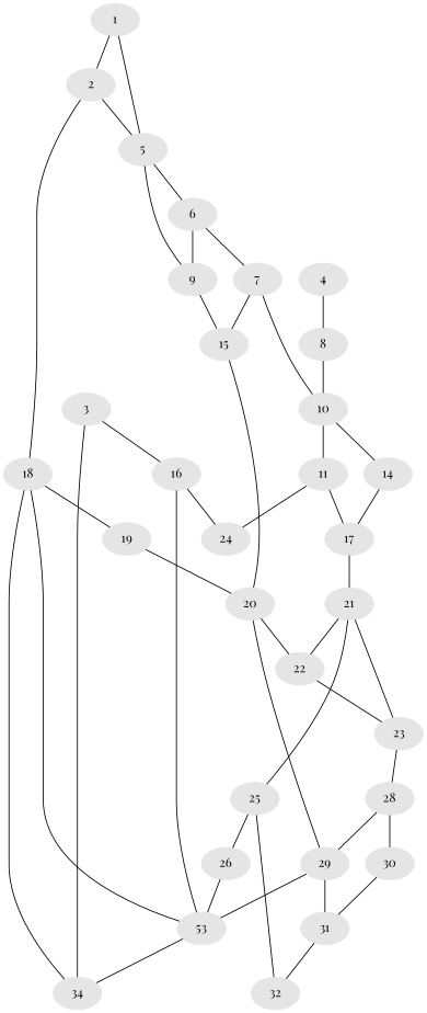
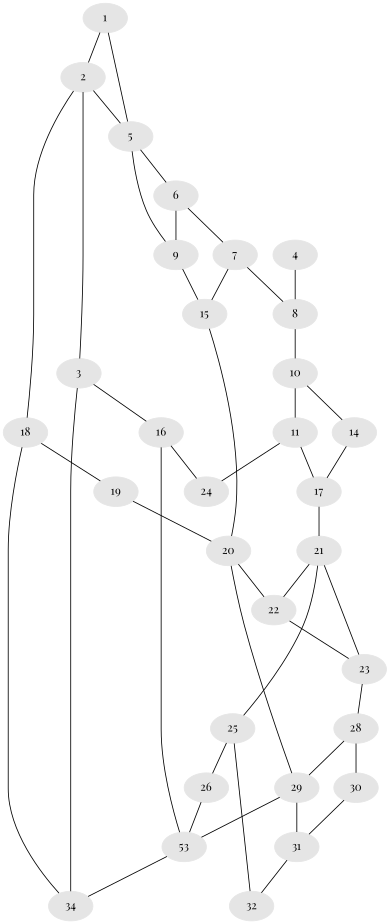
  graph {
    fontname="Playfair Display"
    node [color=gray90 fontname="Playfair Display" style=filled]
    edge [fontname="Playfair Display" weight=1.0]
    1
    2
    5
    3
    18
    6
    9
    16
    34
    n10 [label=53]
    19
    4
    8
    24
    10
    7
    15
    20
    11
    14
    17
    21
    22
    23
    25
    29
    31
    28
    26
    32
    30
    1 -- 2
    1 -- 5
    2 -- 5
+   2 -- 3
    2 -- 18
    5 -- 6 [weight=2.0]
    5 -- 9
    3 -- 16
    3 -- 34 [weight=2.0]
    18 -- 34
-   18 -- n10
    18 -- 19
    6 -- 9 [weight=2.0]
    6 -- 7 [weight=2.0]
    9 -- 15
    16 -- n10
    16 -- 24
    n10 -- 34
    19 -- 20 [weight=2.0]
    4 -- 8
    8 -- 10
    10 -- 11
    10 -- 14
-   7 -- 10
+   7 -- 8
    7 -- 15
    15 -- 20
    20 -- 22
    20 -- 29
    11 -- 24 [weight=2.0]
    11 -- 17
    14 -- 17
    17 -- 21
    21 -- 22
    21 -- 23
    21 -- 25 [weight=2.0]
    22 -- 23
    23 -- 28
    25 -- 26
    25 -- 32 [weight=2.0]
    29 -- n10 [weight=2.0]
    29 -- 31
    31 -- 32
    28 -- 29
    28 -- 30 [weight=2.0]
    26 -- n10
    30 -- 31
  }
